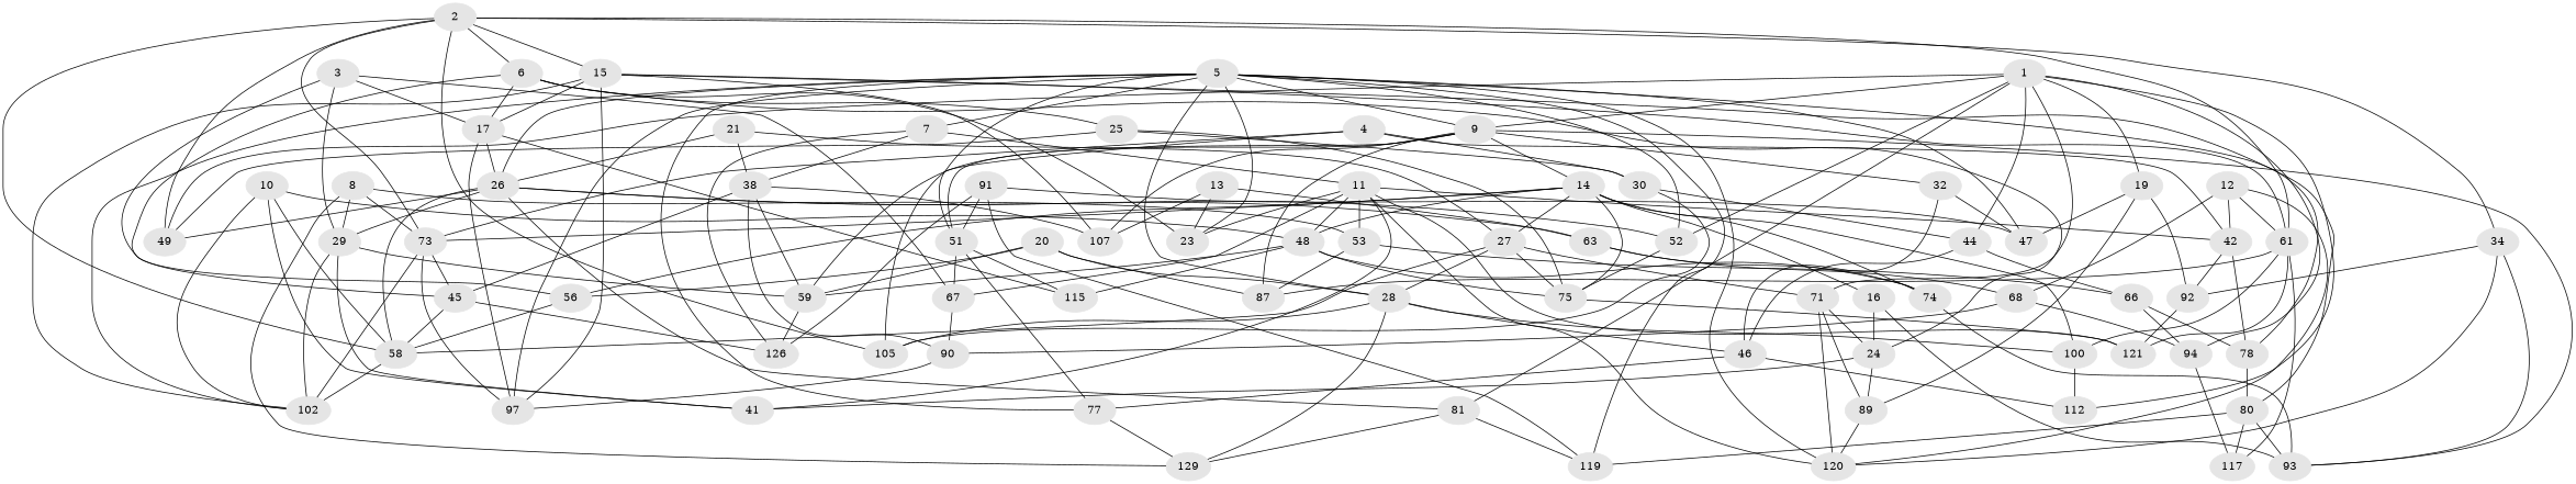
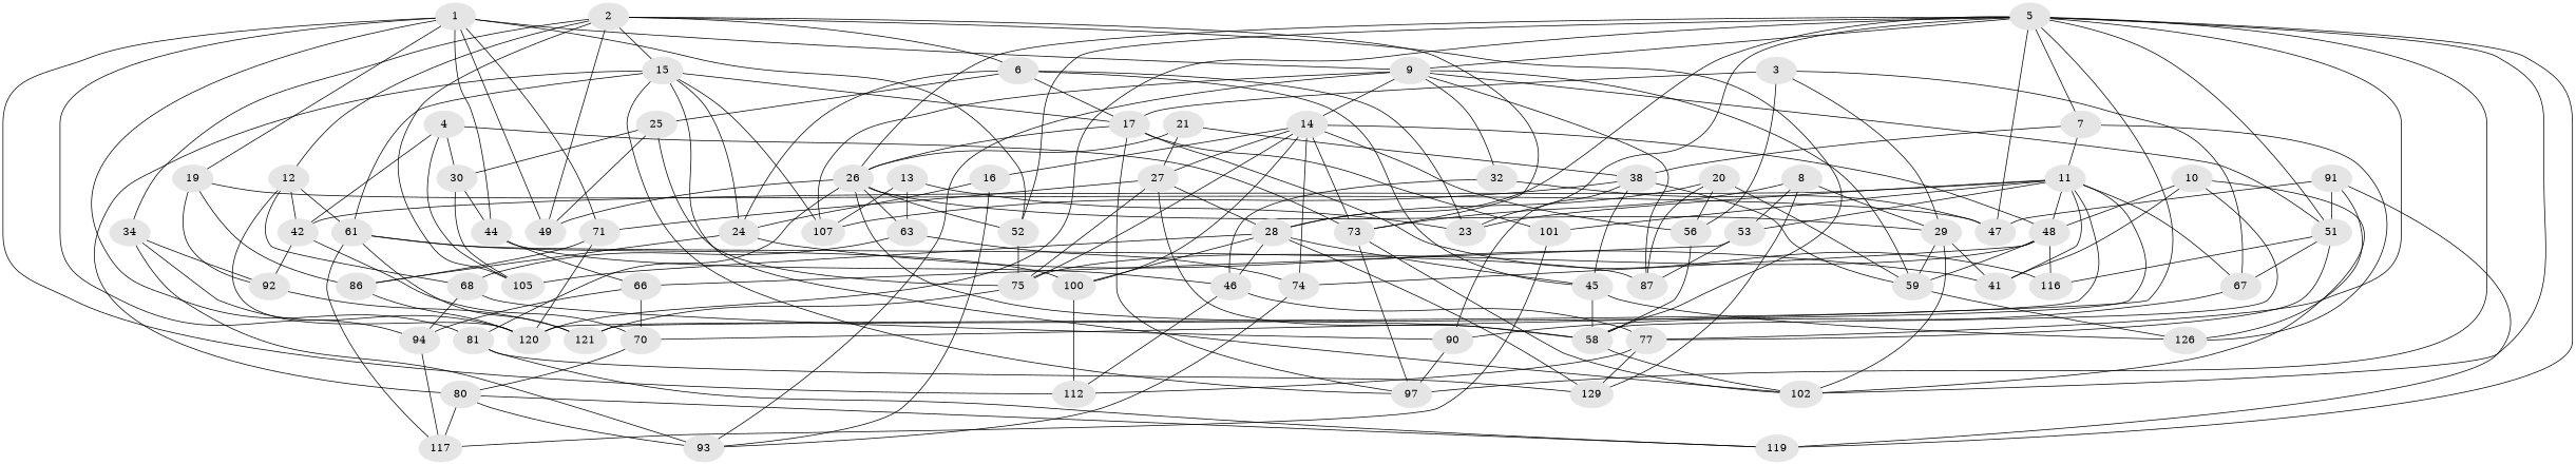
  graph {
    node [color=gray90 style=filled]
    1 [super="+127+37"]
    9 [super="+82+111+79"]
    19
    44
    49
    52
    71
    81
    94
    112
    51 [super="+83"]
    14 [super="+123+130+131"]
    32
    59 [super="+113"]
    87
    93 [super="+122"]
    107
    47
-   86 [label=89]
+   86
    92
    46 [super="+72"]
    66
    75 [super="+125"]
    120 [super="+124"]
    119
    129
    117
    2 [super="+95+84"]
    6 [super="+96"]
    12 [super="+78"]
    15 [super="+18+99"]
    34
    58 [super="+109"]
    73 [super="+76+106"]
    105
    17 [super="+88+89"]
    23
    24 [super="+62"]
    25
    45 [super="+50"]
    42 [super="+108"]
    61 [super="+103"]
    68
    97 [super="+118"]
    102 [super="+104"]
    80 [super="+98"]
    26 [super="+35+40"]
-   116 [label=115]
+   101
+   116
    3
    29 [super="+60"]
    56
    67
    41
    90
    4
    30
-   70 [label=78]
+   70
    5 [super="+128+33+43"]
    7
    28 [super="+114+64"]
    77
    11 [super="+36+22"]
    38 [super="+39"]
    126
    63
    100
    53
    48 [super="+54"]
    121
    8
    16
    27 [super="+91"]
    74
    10
    13
    20
    21
    n79 [label=91]
    1 -- 9 [weight=2]
    1 -- 19
    1 -- 44
    1 -- 49
    1 -- 52
    1 -- 71
    1 -- 81
    1 -- 94
    1 -- 112
    9 -- 51
    9 -- 14
    9 -- 32
    9 -- 59
    9 -- 87
    9 -- 93
    9 -- 107
    19 -- 47
    19 -- 86
    19 -- 92
    44 -- 46
    44 -- 66
    52 -- 75
    71 -- 86
    71 -- 120
    81 -- 119
    81 -- 129
    94 -- 117
    51 -- 116
    51 -- 67
    51 -- 77
    14 -- 75
    14 -- 73 [weight=2]
    14 -- 56
    14 -- 100
    14 -- 48
    14 -- 16
    14 -- 27
    14 -- 74
    32 -- 47
    32 -- 46
    59 -- 126
    86 -- 120
    92 -- 121
    46 -- 112
    46 -- 77
    66 -- 94
    66 -- 70
    75 -- 121
    2 -- 49
    2 -- 6
-   2 -- 61
+   2 -- 12
    2 -- 15
    2 -- 34
    2 -- 58
    2 -- 73
    2 -- 105
    6 -- 17
    6 -- 23
    6 -- 24
    6 -- 25
    6 -- 45
    12 -- 120
    12 -- 42 [weight=2]
    12 -- 61
    12 -- 68
    15 -- 107
    15 -- 17
-   71 -- 24
+   15 -- 24
    15 -- 61
    15 -- 97
    15 -- 102
    15 -- 80
    34 -- 93
    34 -- 92
    34 -- 120
    58 -- 102
    73 -- 97 [weight=2]
    73 -- 102
    17 -- 97
    17 -- 26
+   17 -- 101 [weight=2]
    17 -- 116
    24 -- 86
    24 -- 41
    25 -- 49
    25 -- 75
    25 -- 30
    45 -- 58 [weight=2]
    45 -- 126
    42 -- 92
    42 -- 70
    61 -- 87
    61 -- 117
    61 -- 100
    61 -- 121
    68 -- 94
    68 -- 90
    80 -- 93 [weight=2]
    80 -- 119
    80 -- 117
    26 -- 49
    26 -- 52
    26 -- 81
    26 -- 58
    26 -- 29
    26 -- 63
+   101 -- 117
    3 -- 17
    3 -- 29
    3 -- 56
    3 -- 67
    29 -- 59
    29 -- 102
    29 -- 41
    56 -- 58
    67 -- 90
    90 -- 97
    4 -- 73
    4 -- 105
    4 -- 42
    4 -- 30
    30 -- 44
    30 -- 105
    70 -- 80
    5 -- 9
    5 -- 52
    5 -- 51
    5 -- 47
    5 -- 120
    5 -- 119
    5 -- 23
    5 -- 97
    5 -- 102
    5 -- 26
    5 -- 70
    5 -- 7
    5 -- 28
    5 -- 77
    7 -- 11
    7 -- 38
    7 -- 126
    28 -- 46
    28 -- 129
    28 -- 105
-   73 -- 45
+   28 -- 45
    28 -- 100
+   77 -- 112
    77 -- 129
    11 -- 120
    11 -- 23
    11 -- 42
+   11 -- 101
    11 -- 67
    11 -- 41
    11 -- 53
    11 -- 48
    11 -- 121
    38 -- 59
    38 -- 107
    38 -- 45
    38 -- 90
    63 -- 68
    63 -- 74
    100 -- 112
    53 -- 87
    53 -- 66
    48 -- 59
    48 -- 75
    48 -- 116 [weight=2]
    48 -- 74
    8 -- 129
    8 -- 73
    8 -- 29
    8 -- 53
    16 -- 93
    16 -- 24 [weight=2]
    27 -- 71
    27 -- 75
    27 -- 58
    27 -- 28
    74 -- 93
    10 -- 58
    10 -- 102
    10 -- 41
    10 -- 48
    13 -- 107
    13 -- 23
    13 -- 63
    20 -- 59
    20 -- 87
    20 -- 56
    20 -- 28
    21 -- 26 [weight=2]
    21 -- 38
    21 -- 27
    n79 -- 51
    n79 -- 47
    n79 -- 119
    n79 -- 126
  }
